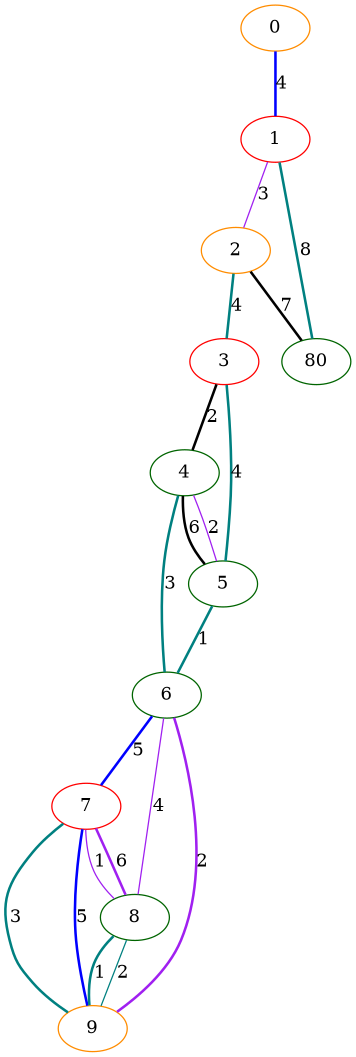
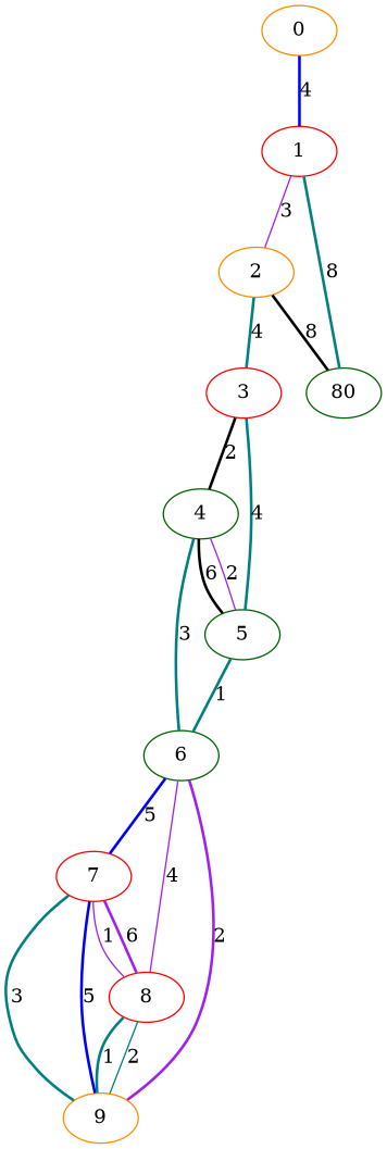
  graph {
    node [color=red weight=1]
    edge [color=teal style=bold]
    0 [color=darkorange]
    1
    2 [color=darkorange]
    n4 [color=darkgreen label=80 weight=4]
    3
    4 [color=darkgreen]
    5 [color=darkgreen]
    6 [color=darkgreen]
    7
-   8 [color=darkgreen]
+   8
    9 [color=darkorange]
    0 -- 1 [color=blue label=4]
    1 -- 2 [color=purple label=3 style=solid]
    1 -- n4 [label=8]
-   2 -- n4 [color=black label=7]
+   2 -- n4 [color=black label=8]
    2 -- 3 [label=4]
    3 -- 4 [color=black label=2]
    3 -- 5 [label=4]
    4 -- 5 [color=purple label=2 style=solid]
    4 -- 5 [color=black label=6]
    4 -- 6 [label=3]
    5 -- 6 [label=1]
    6 -- 7 [color=blue label=5]
    6 -- 8 [color=purple label=4 style=solid]
    6 -- 9 [color=purple label=2]
    7 -- 8 [color=purple label=1 style=solid]
    7 -- 8 [color=purple label=6]
    7 -- 9 [label=3]
    7 -- 9 [color=blue label=5]
    8 -- 9 [label=2 style=solid]
    8 -- 9 [label=1]
  }
